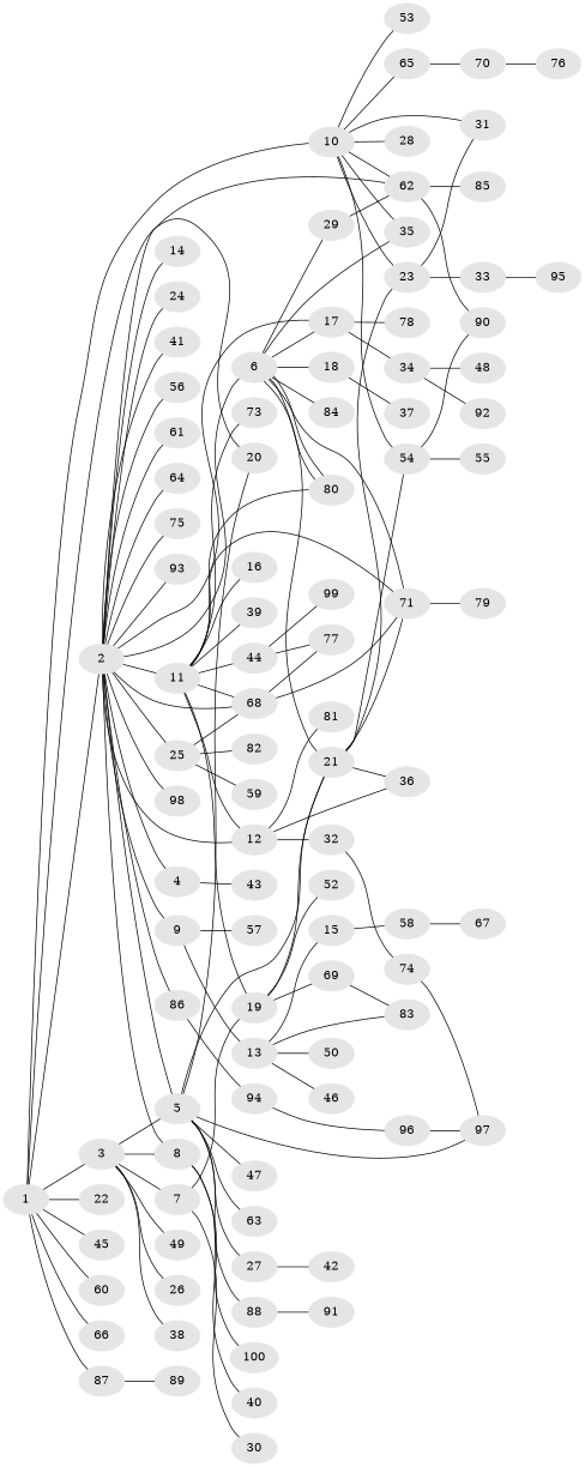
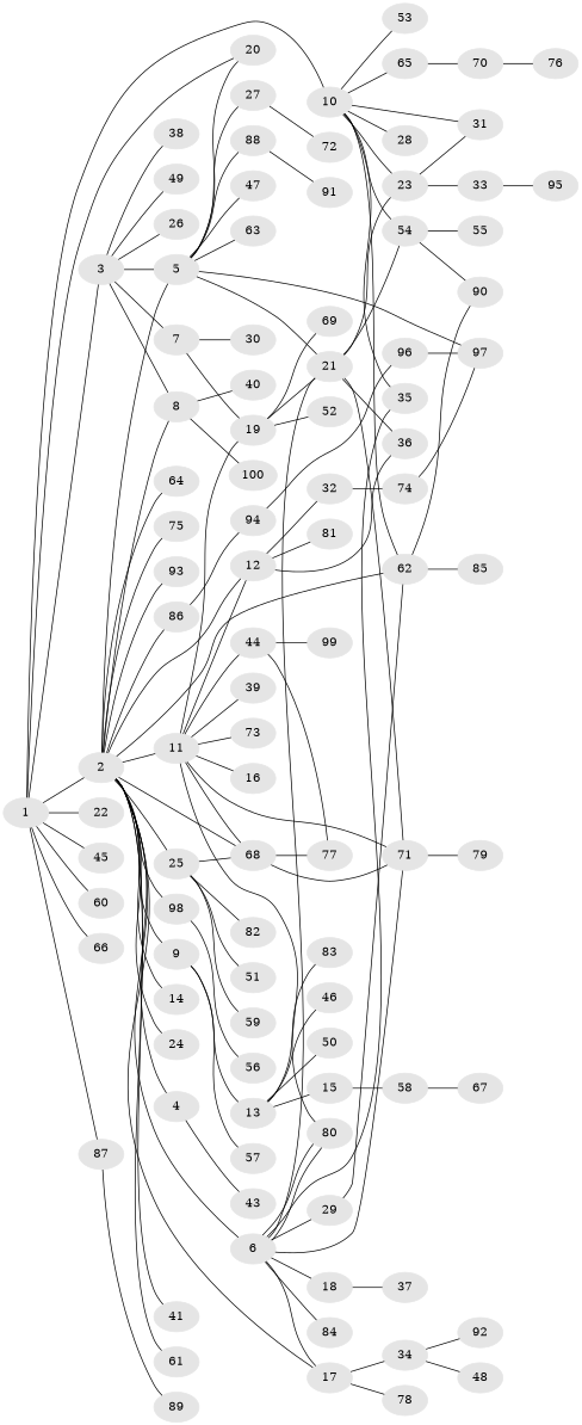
  graph {
    rankdir=LR
    node [color=gray90 style=filled]
    1
    2
    3
    10
    20
    22
    45
    60
    66
    87
    4
    5
    6
    8
    9
    11
    12
    14
    17
    24
    25
    41
    56
    61
    62
    64
    68
    75
    86
    93
    98
    7
    26
    38
    49
    35
    23
    28
    31
    53
    54
    65
    89
    43
    21
    27
    47
    63
    88
    97
    18
    29
    71
    80
    84
    40
    100
    13
    57
    19
    16
    39
    44
    73
    32
    36
    81
    34
    78
+   51
    59
    82
    90
    85
    77
    94
    30
-   42
+   42 [label=72]
    91
    37
    79
    52
    69
    15
    46
    50
    83
    33
    55
    70
    99
    74
    58
    67
    48
    92
    95
    76
    96
    1 -- 2
    1 -- 3
    1 -- 10
    1 -- 20
    1 -- 22
    1 -- 45
    1 -- 60
    1 -- 66
    1 -- 87
    2 -- 4
    2 -- 5
    2 -- 6
    2 -- 8
    2 -- 9
    2 -- 11
    2 -- 12
    2 -- 14
    2 -- 17
    2 -- 24
    2 -- 25
    2 -- 41
-   2 -- 56
+   98 -- 56
    2 -- 61
    2 -- 62
    2 -- 64
    2 -- 68
    2 -- 75
    2 -- 86
    2 -- 93
    2 -- 98
    3 -- 5
    3 -- 8
    3 -- 7
    3 -- 26
    3 -- 38
    3 -- 49
    10 -- 62
    10 -- 35
    10 -- 23
    10 -- 28
    10 -- 31
    10 -- 53
    10 -- 54
    10 -- 65
    87 -- 89
    4 -- 43
    5 -- 20
    5 -- 21
    5 -- 27
    5 -- 47
    5 -- 63
    5 -- 88
    5 -- 97
    6 -- 17
    6 -- 35
    6 -- 21
    6 -- 18
    6 -- 29
    6 -- 71
    6 -- 80
    6 -- 80
    6 -- 84
    8 -- 40
    8 -- 100
    9 -- 13
    9 -- 57
    11 -- 12
    11 -- 68
    11 -- 71
    11 -- 80
    11 -- 19
    11 -- 16
    11 -- 39
    11 -- 44
    11 -- 73
    12 -- 32
    12 -- 36
    12 -- 81
    17 -- 34
    17 -- 78
    25 -- 68
+   25 -- 51
    25 -- 59
    25 -- 82
    62 -- 90
    62 -- 85
    68 -- 71
    68 -- 77
    86 -- 94
    7 -- 19
    7 -- 30
    23 -- 31
    23 -- 33
    54 -- 90
    54 -- 55
    65 -- 70
    21 -- 23
    21 -- 54
    21 -- 71
    21 -- 36
    27 -- 42
    88 -- 91
    18 -- 37
    29 -- 62
    71 -- 79
    13 -- 15
    13 -- 46
    13 -- 50
    13 -- 83
    19 -- 21
    19 -- 52
    19 -- 69
    44 -- 77
    44 -- 99
    32 -- 74
    34 -- 48
    34 -- 92
    94 -- 96
-   69 -- 83
    15 -- 58
    33 -- 95
    70 -- 76
    74 -- 97
    58 -- 67
    96 -- 97
  }
